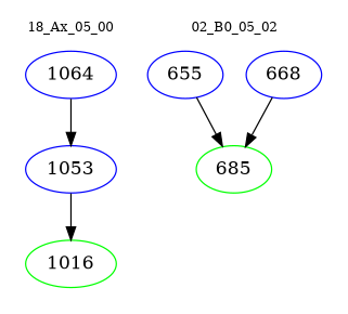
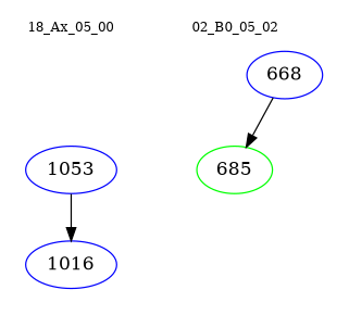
  digraph {
    node [color=blue]
    edge [color=black]
-   n1 [label=1064]
    n2 [label=1053]
-   n3 [color=green label=1016]
+   n3 [label=1016]
    n4 [label=668]
-   n5 [label=655]
    n6 [color=green label=685]
    subgraph cluster_1 {
      color=white
      fontsize=10
      label="18_Ax_05_00"
-     n1
      n2
      n3
    }
    subgraph cluster_2 {
      color=white
      fontsize=10
      label="02_B0_05_02"
      n4
-     n5
      n6
    }
-   n1 -> n2
    n2 -> n3
    n4 -> n6
-   n5 -> n6
  }
